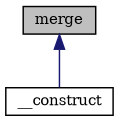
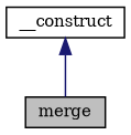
  digraph {
    rankdir=TB
    fontname="DejaVu Serif"
    node [color=black fontname="DejaVu Serif" fontsize=10 shape=record style=filled]
    n1 [fillcolor=grey75 fontcolor=black height=0.2 label=merge width=0.4]
    n2 [fillcolor=white height=0.2 label=__construct width=0.4]
-   n1 -> n2 [color=midnightblue dir=back fontname="DejaVu Serif" fontsize=10 labelfontname=Helvetica labelfontsize=10 style=solid]
+   n2 -> n1 [color=midnightblue dir=back fontname="DejaVu Serif" fontsize=10 labelfontname=Helvetica labelfontsize=10 style=solid]
  }
